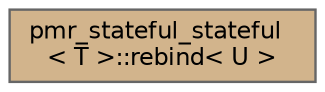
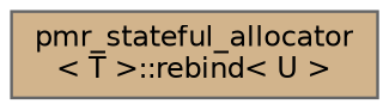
  digraph {
    rankdir=LR
-   n1 [color=grey40 fillcolor=tan fontname=Helvetica fontsize=10 height=0.2 label="pmr_stateful_stateful\l\< T \>::rebind\< U \>" shape=box style=filled width=0.4]
+   n1 [color=grey40 fillcolor=tan fontname=Helvetica fontsize=10 height=0.2 label="pmr_stateful_allocator\l\< T \>::rebind\< U \>" shape=box style=filled width=0.4]
  }
